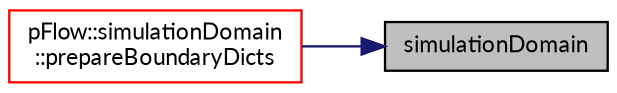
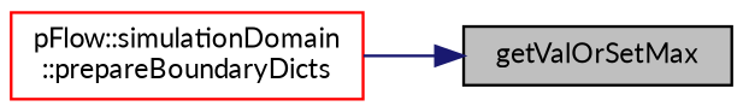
  digraph {
    rankdir=RL
    fontname=Lato
    node [fontname=Lato fontsize=10 shape=record style=filled]
-   n1 [color=black fillcolor=grey75 fontcolor=black height=0.2 label=simulationDomain width=0.4]
+   n1 [color=black fillcolor=grey75 fontcolor=black height=0.2 label=getValOrSetMax width=0.4]
    n2 [color=red fillcolor=white height=0.2 label="pFlow::simulationDomain\l::prepareBoundaryDicts" width=0.4]
    n1 -> n2 [color=midnightblue dir=back fontname=Lato fontsize=10 labelfontname=Helvetica labelfontsize=10 style=solid]
  }
